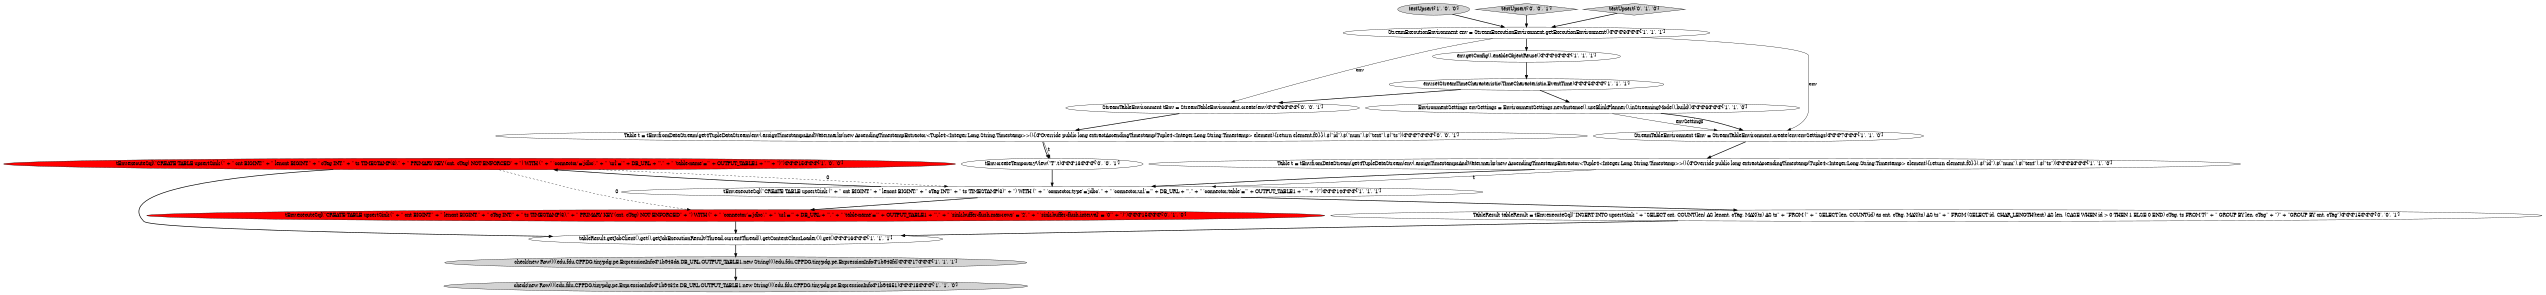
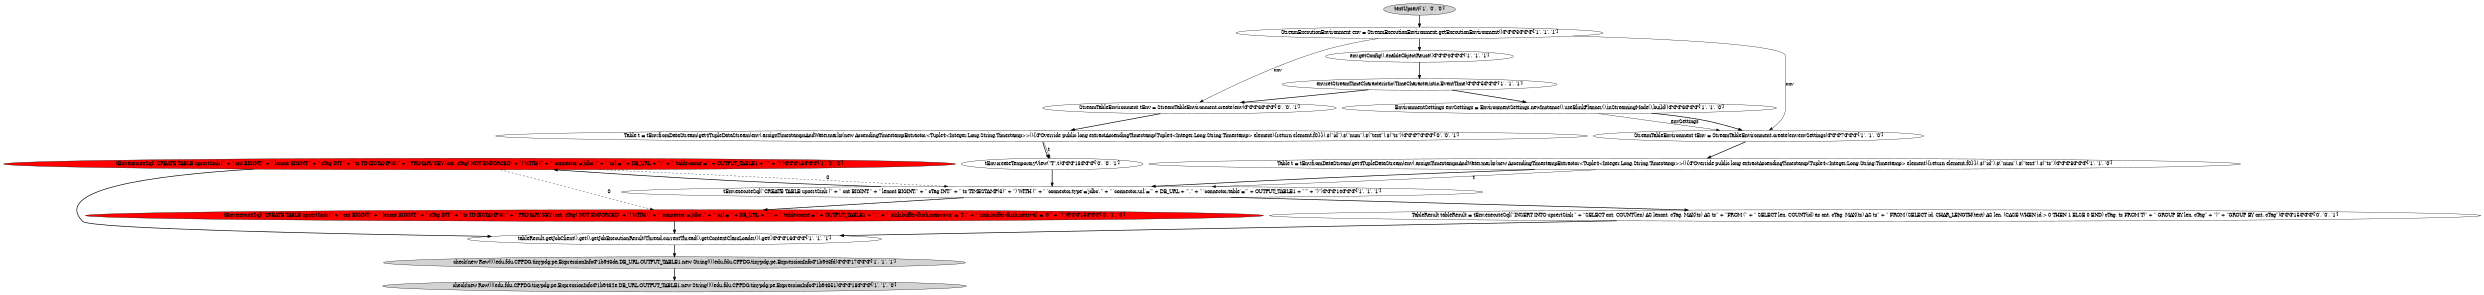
  digraph {
    node [fillcolor=white shape=ellipse style=filled]
    edge [style=bold]
    n1 [fillcolor=red label="tEnv.executeSql(\"CREATE TABLE upsertSink (\" + \" cnt BIGINT,\" + \" lencnt BIGINT,\" + \" cTag INT,\" + \" ts TIMESTAMP(3),\" + \" PRIMARY KEY (cnt, cTag) NOT ENFORCED\" + \") WITH (\" + \" 'connector'='jdbc',\" + \" 'url'='\" + DB_URL + \"',\" + \" 'table-name'='\" + OUTPUT_TABLE1 + \"',\" + \" 'sink.buffer-flush.max-rows' = '2',\" + \" 'sink.buffer-flush.interval' = '0'\" + \")\")@@@15@@@['0', '1', '0']"]
    n2 [label="tableResult.getJobClient().get().getJobExecutionResult(Thread.currentThread().getContextClassLoader()).get()@@@16@@@['1', '1', '1']"]
    n3 [fillcolor=lightgray label="check(new Row((((edu.fdu.CPPDG.tinypdg.pe.ExpressionInfo@1b943da,DB_URL,OUTPUT_TABLE1,new String((((edu.fdu.CPPDG.tinypdg.pe.ExpressionInfo@1b943fd)@@@17@@@['1', '1', '1']"]
    n4 [label="EnvironmentSettings envSettings = EnvironmentSettings.newInstance().useBlinkPlanner().inStreamingMode().build()@@@6@@@['1', '1', '0']"]
    n5 [label="StreamTableEnvironment tEnv = StreamTableEnvironment.create(env,envSettings)@@@7@@@['1', '1', '0']"]
    n6 [label="Table t = tEnv.fromDataStream(get4TupleDataStream(env).assignTimestampsAndWatermarks(new AscendingTimestampExtractor<Tuple4<Integer,Long,String,Timestamp>>(){@Override public long extractAscendingTimestamp(Tuple4<Integer,Long,String,Timestamp> element){return element.f0}}),$(\"id\"),$(\"num\"),$(\"text\"),$(\"ts\"))@@@8@@@['1', '1', '0']"]
    n7 [label="StreamExecutionEnvironment env = StreamExecutionEnvironment.getExecutionEnvironment()@@@3@@@['1', '1', '1']"]
    n8 [label="StreamTableEnvironment tEnv = StreamTableEnvironment.create(env)@@@6@@@['0', '0', '1']"]
    n9 [label="env.getConfig().enableObjectReuse()@@@4@@@['1', '1', '1']"]
    n10 [label="Table t = tEnv.fromDataStream(get4TupleDataStream(env).assignTimestampsAndWatermarks(new AscendingTimestampExtractor<Tuple4<Integer,Long,String,Timestamp>>(){@Override public long extractAscendingTimestamp(Tuple4<Integer,Long,String,Timestamp> element){return element.f0}}),$(\"id\"),$(\"num\"),$(\"text\"),$(\"ts\"))@@@7@@@['0', '0', '1']"]
    n11 [label="env.setStreamTimeCharacteristic(TimeCharacteristic.EventTime)@@@5@@@['1', '1', '1']"]
    n12 [fillcolor=red label="tEnv.executeSql(\"CREATE TABLE upsertSink (\" + \" cnt BIGINT,\" + \" lencnt BIGINT,\" + \" cTag INT,\" + \" ts TIMESTAMP(3),\" + \" PRIMARY KEY (cnt, cTag) NOT ENFORCED\" + \") WITH (\" + \" 'connector'='jdbc',\" + \" 'url'='\" + DB_URL + \"',\" + \" 'table-name'='\" + OUTPUT_TABLE1 + \"'\" + \")\")@@@15@@@['1', '0', '0']"]
    n13 [label="tEnv.executeSql(\"CREATE TABLE upsertSink (\" + \" cnt BIGINT,\" + \" lencnt BIGINT,\" + \" cTag INT,\" + \" ts TIMESTAMP(3)\" + \") WITH (\" + \" 'connector.type'='jdbc',\" + \" 'connector.url'='\" + DB_URL + \"',\" + \" 'connector.table'='\" + OUTPUT_TABLE1 + \"'\" + \")\")@@@14@@@['1', '1', '1']"]
    n14 [label="TableResult tableResult = tEnv.executeSql(\"INSERT INTO upsertSink \" + \"SELECT cnt, COUNT(len) AS lencnt, cTag, MAX(ts) AS ts\" + \"FROM (\" + \" SELECT len, COUNT(id) as cnt, cTag, MAX(ts) AS ts\" + \" FROM (SELECT id, CHAR_LENGTH(text) AS len, (CASE WHEN id > 0 THEN 1 ELSE 0 END) cTag, ts FROM T)\" + \" GROUP BY len, cTag\" + \")\" + \"GROUP BY cnt, cTag\")@@@15@@@['0', '0', '1']"]
    n15 [label="tEnv.createTemporaryView(\"T\",t)@@@13@@@['0', '0', '1']"]
    n16 [fillcolor=lightgray label="testUpsert['1', '0', '0']"]
-   n17 [fillcolor=lightgray label="testUpsert['0', '0', '1']" shape=diamond]
-   n18 [fillcolor=lightgray label="testUpsert['0', '1', '0']" shape=diamond]
    n19 [fillcolor=lightgray label="check(new Row((((edu.fdu.CPPDG.tinypdg.pe.ExpressionInfo@1b9432e,DB_URL,OUTPUT_TABLE1,new String((((edu.fdu.CPPDG.tinypdg.pe.ExpressionInfo@1b94351)@@@18@@@['1', '1', '0']"]
    n1 -> n2
    n2 -> n3
    n3 -> n19
    n4 -> n5 [label=envSettings style=solid]
    n4 -> n5
    n5 -> n6
    n6 -> n13 [label=t style=solid]
    n6 -> n13
    n7 -> n5 [label=env style=solid]
    n7 -> n8 [label=env style=solid]
    n7 -> n9
    n8 -> n10
    n9 -> n11
    n10 -> n15 [label=t style=solid]
    n10 -> n15
    n11 -> n4
    n11 -> n8
    n12 -> n1 [label=0 style=dashed]
    n12 -> n2
    n12 -> n13 [label=0 style=dashed]
    n13 -> n1
    n13 -> n12
    n13 -> n14
    n14 -> n2
    n15 -> n13
    n16 -> n7
-   n17 -> n7
-   n18 -> n7
  }
